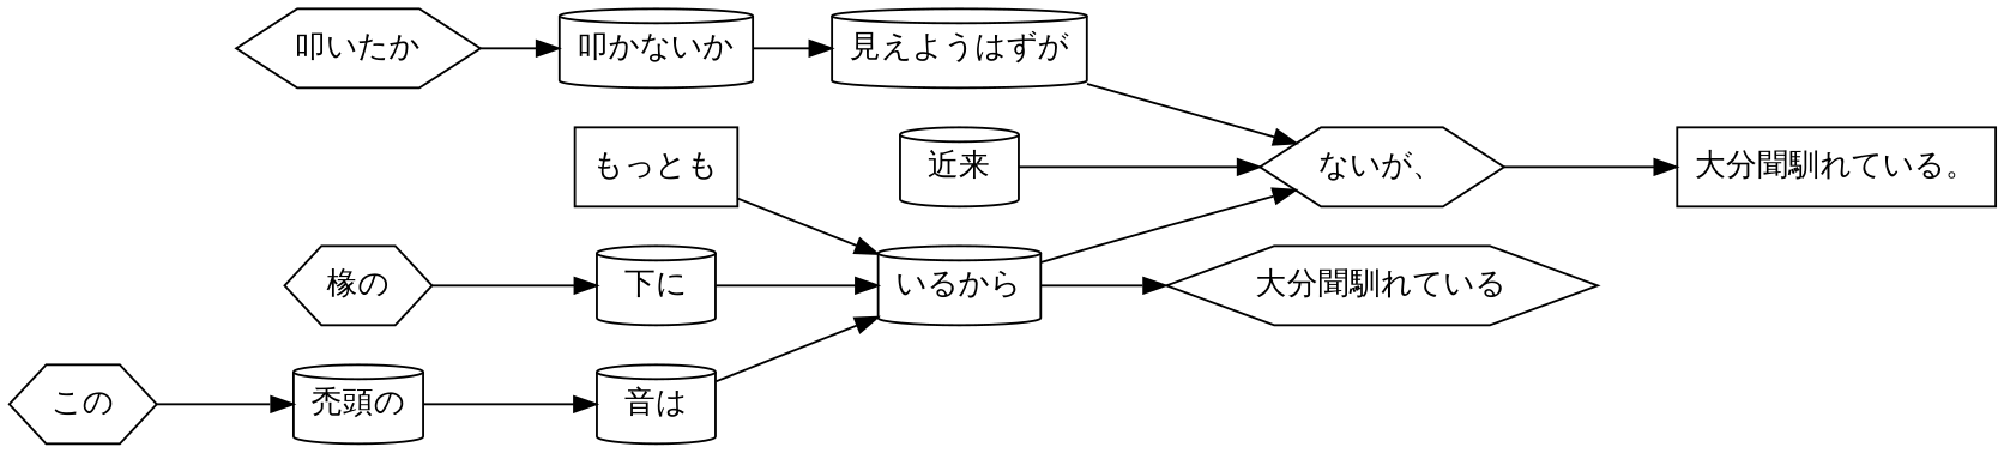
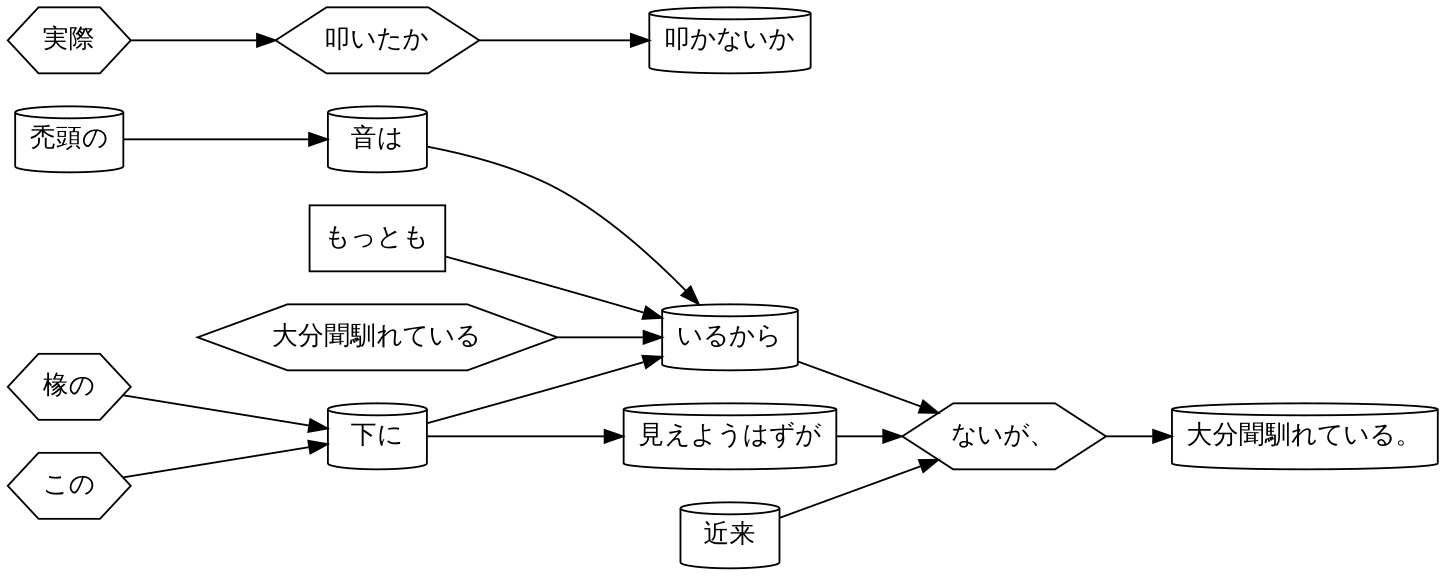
  digraph {
    rankdir=LR
    node [shape=cylinder]
    n1 [label="もっとも" shape=box]
    n2 [label="いるから"]
    n3 [label="ないが、" shape=hexagon]
    n4 [label="大分聞馴れている" shape=hexagon]
    n5 [label="椽の" shape=hexagon]
    n6 [label="下に"]
-   n7 [label="大分聞馴れている。" shape=box]
+   n7 [label="大分聞馴れている。"]
+   n8 [label="実際" shape=hexagon]
    n9 [label="叩いたか" shape=hexagon]
    n10 [label="叩かないか"]
    n11 [label="見えようはずが"]
    n12 [label="この" shape=hexagon]
    n13 [label="禿頭の"]
    n14 [label="音は"]
    n15 [label="近来"]
    n1 -> n2
    n2 -> n3
    n3 -> n7
-   n2 -> n4
+   n4 -> n2
    n5 -> n6
    n6 -> n2
+   n8 -> n9
    n9 -> n10
-   n10 -> n11
+   n6 -> n11
    n11 -> n3
-   n12 -> n13
+   n12 -> n6
    n13 -> n14
    n14 -> n2
    n15 -> n3
  }
